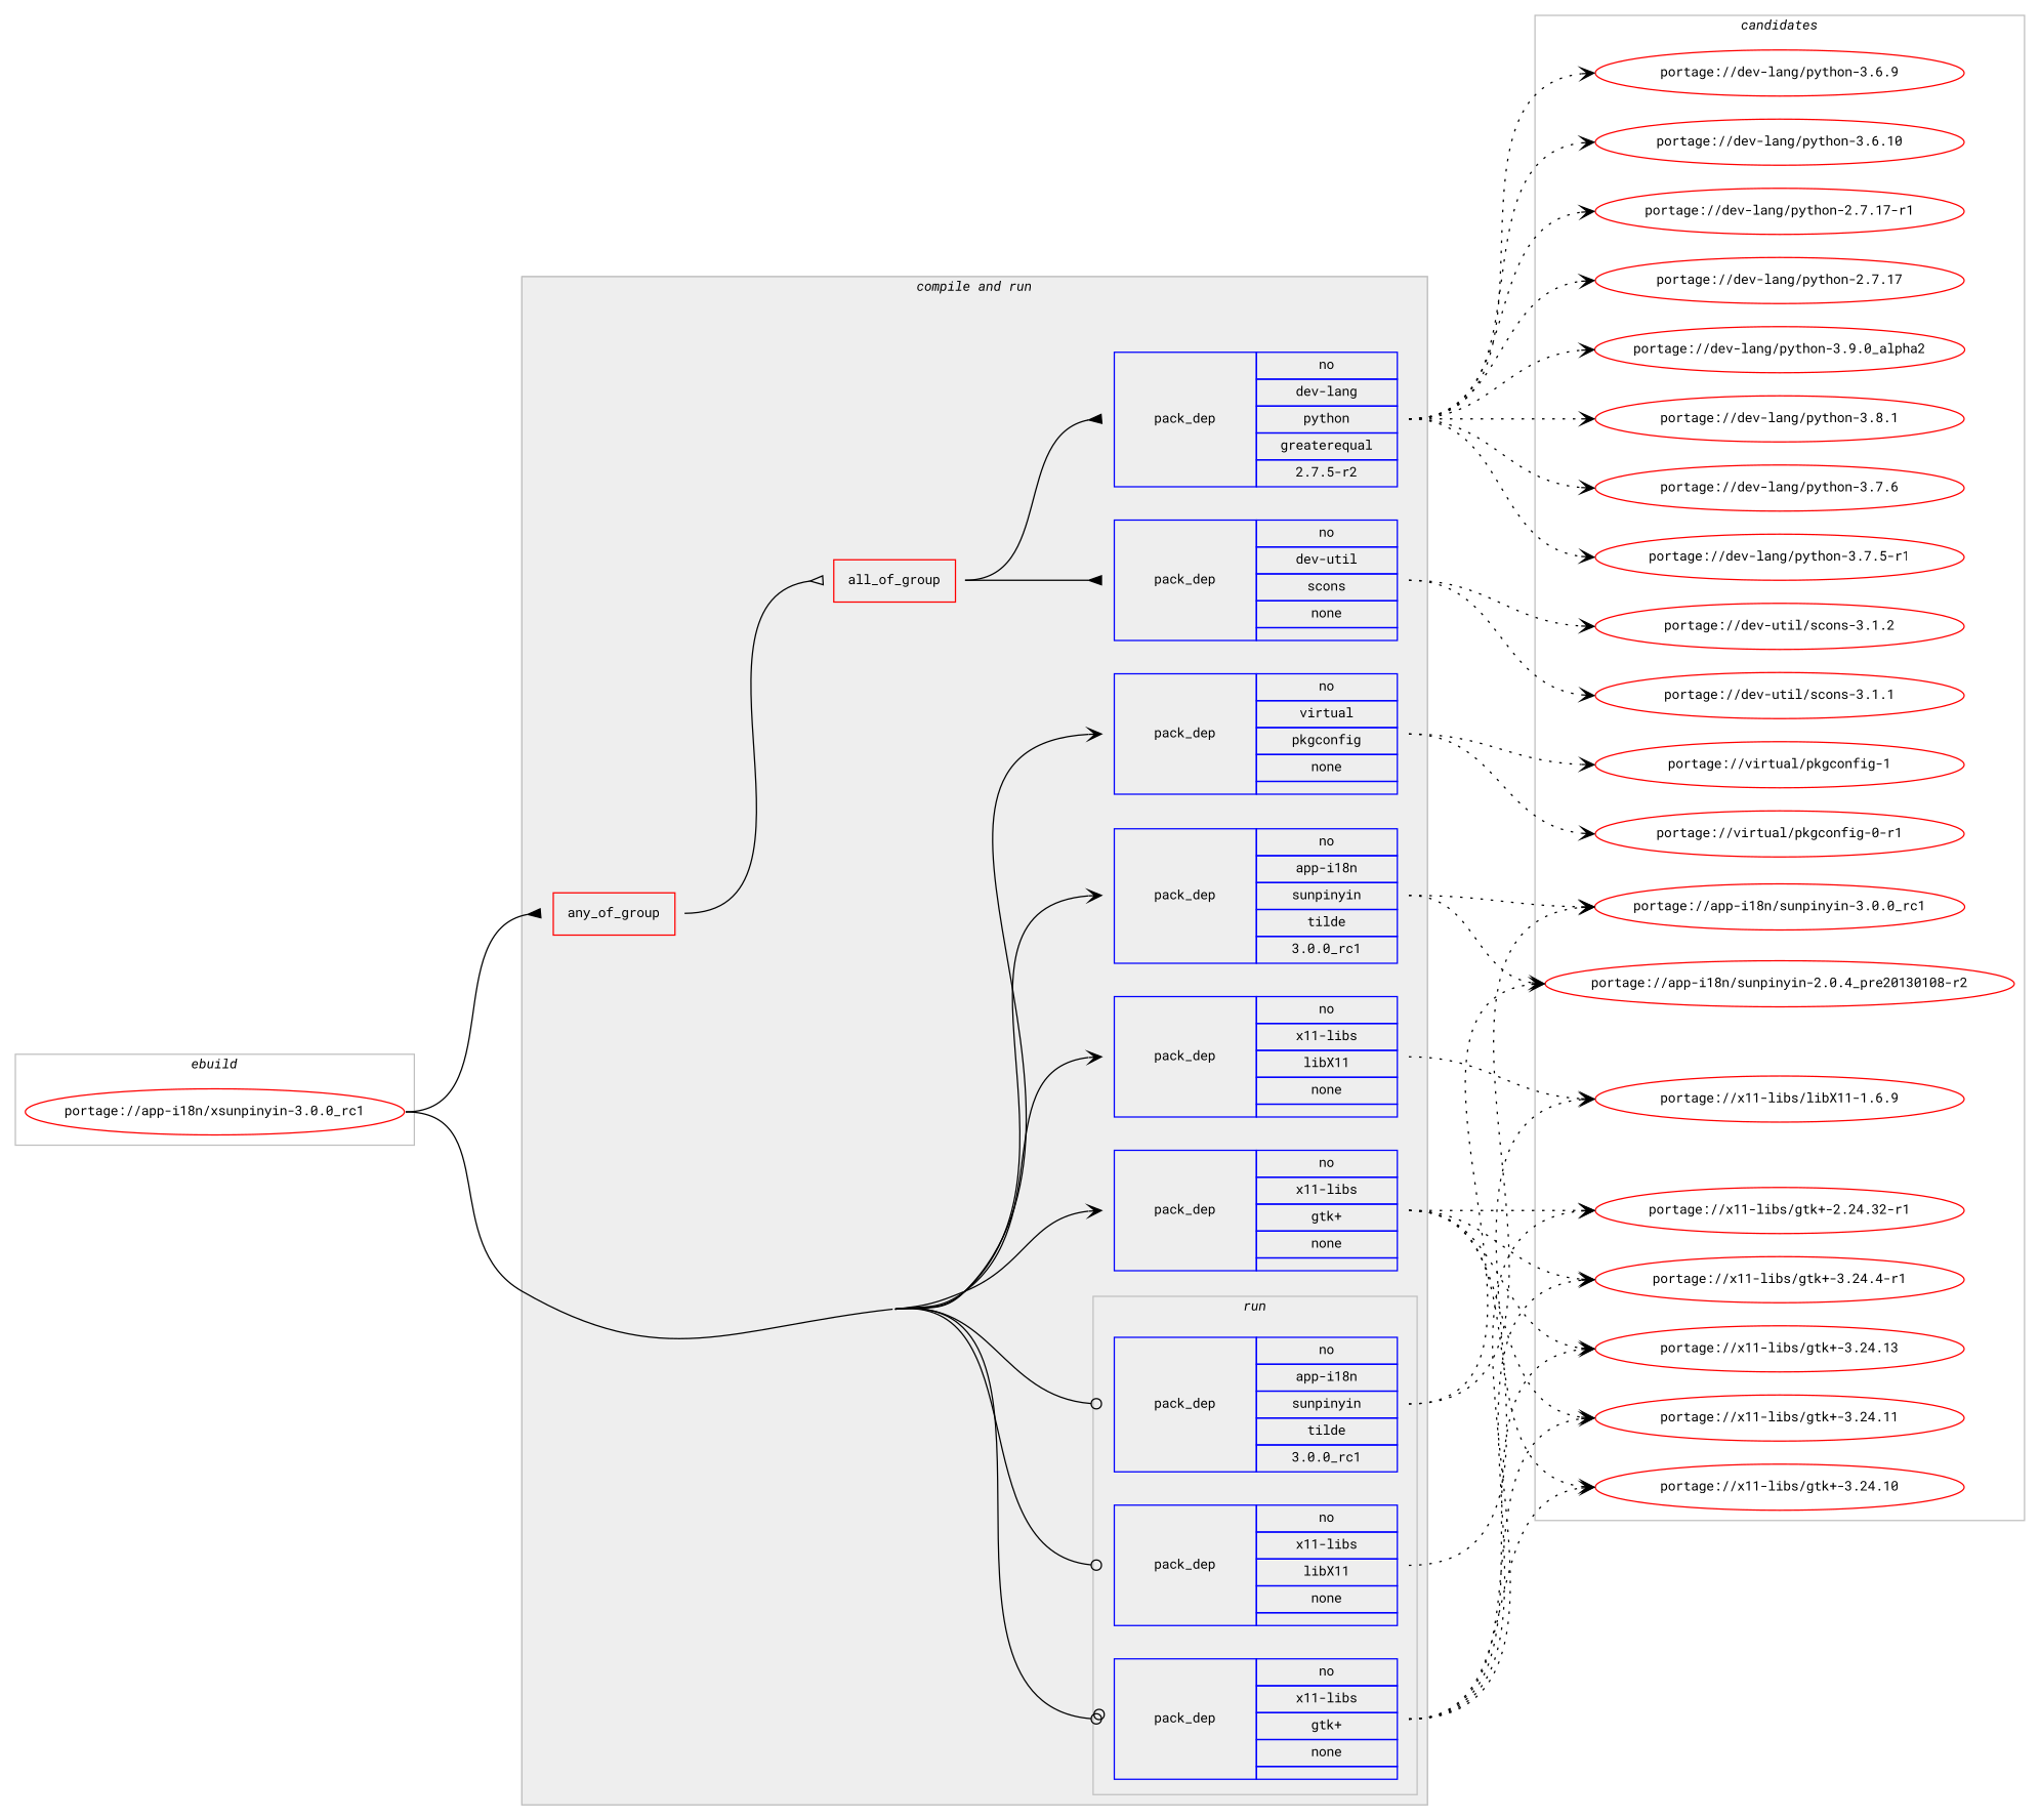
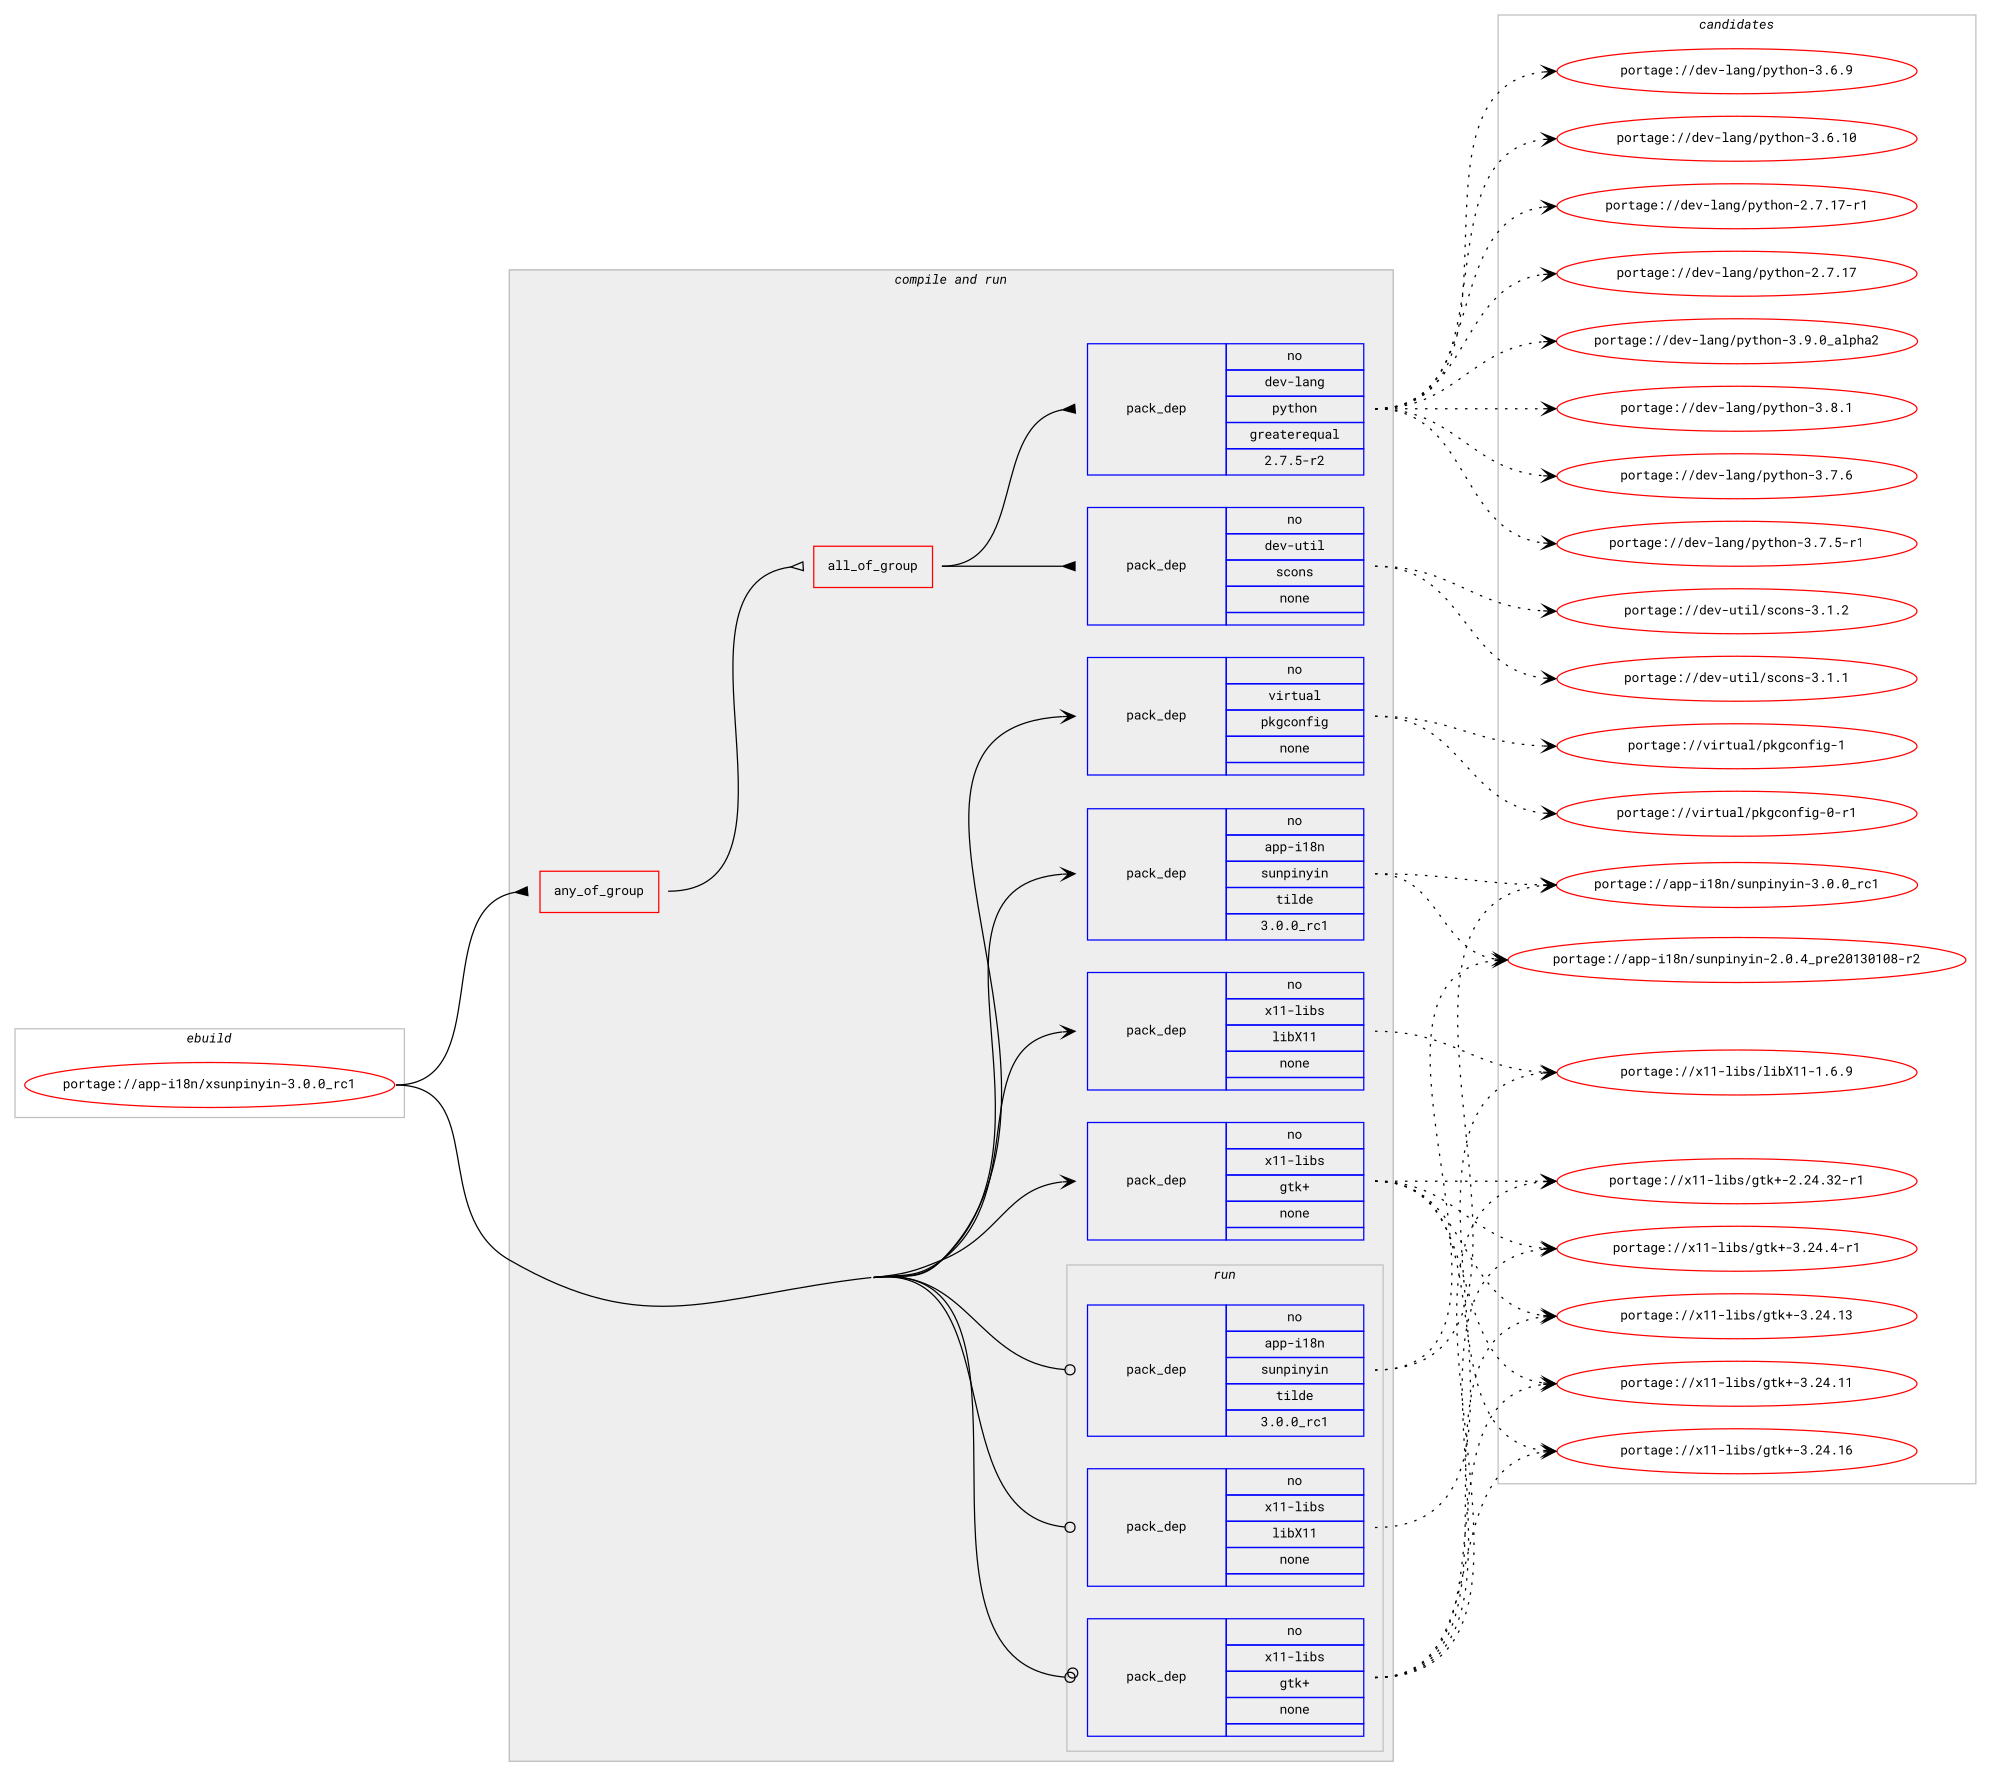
  digraph {
    compound=true
    concentrate=true
    fontname="Roboto Mono"
    fontsize=10
    newrank=true
    rankdir=LR
    ranksep=1.5
    node [color=red fontname="Roboto Mono" fontsize=10]
    edge [arrowhead=vee fontname="Roboto Mono" headport=w style=dotted tailport=e weight=100]
    n1 [label="portage://app-i18n/xsunpinyin-3.0.0_rc1" width=4]
    n2 [color=blue label=<<TABLE BORDER="0" CELLBORDER="1" CELLSPACING="0" CELLPADDING="4" WIDTH="220"><TR><TD ROWSPAN="6" CELLPADDING="30">pack_dep</TD></TR><TR><TD WIDTH="110">no</TD></TR><TR><TD>dev-lang</TD></TR><TR><TD>python</TD></TR><TR><TD>greaterequal</TD></TR><TR><TD>2.7.5-r2</TD></TR></TABLE>> shape=none]
    n3 [color=blue label=<<TABLE BORDER="0" CELLBORDER="1" CELLSPACING="0" CELLPADDING="4" WIDTH="220"><TR><TD ROWSPAN="6" CELLPADDING="30">pack_dep</TD></TR><TR><TD WIDTH="110">no</TD></TR><TR><TD>dev-util</TD></TR><TR><TD>scons</TD></TR><TR><TD>none</TD></TR><TR><TD></TD></TR></TABLE>> shape=none]
    n4 [label=<<TABLE BORDER="0" CELLBORDER="1" CELLSPACING="0" CELLPADDING="4"><TR><TD CELLPADDING="10">all_of_group</TD></TR></TABLE>> shape=none]
    n5 [label=<<TABLE BORDER="0" CELLBORDER="1" CELLSPACING="0" CELLPADDING="4"><TR><TD CELLPADDING="10">any_of_group</TD></TR></TABLE>> shape=none]
    n6 [color=blue label=<<TABLE BORDER="0" CELLBORDER="1" CELLSPACING="0" CELLPADDING="4" WIDTH="220"><TR><TD ROWSPAN="6" CELLPADDING="30">pack_dep</TD></TR><TR><TD WIDTH="110">no</TD></TR><TR><TD>app-i18n</TD></TR><TR><TD>sunpinyin</TD></TR><TR><TD>tilde</TD></TR><TR><TD>3.0.0_rc1</TD></TR></TABLE>> shape=none]
    n7 [color=blue label=<<TABLE BORDER="0" CELLBORDER="1" CELLSPACING="0" CELLPADDING="4" WIDTH="220"><TR><TD ROWSPAN="6" CELLPADDING="30">pack_dep</TD></TR><TR><TD WIDTH="110">no</TD></TR><TR><TD>virtual</TD></TR><TR><TD>pkgconfig</TD></TR><TR><TD>none</TD></TR><TR><TD></TD></TR></TABLE>> shape=none]
    n8 [color=blue label=<<TABLE BORDER="0" CELLBORDER="1" CELLSPACING="0" CELLPADDING="4" WIDTH="220"><TR><TD ROWSPAN="6" CELLPADDING="30">pack_dep</TD></TR><TR><TD WIDTH="110">no</TD></TR><TR><TD>x11-libs</TD></TR><TR><TD>gtk+</TD></TR><TR><TD>none</TD></TR><TR><TD></TD></TR></TABLE>> shape=none]
    n9 [color=blue label=<<TABLE BORDER="0" CELLBORDER="1" CELLSPACING="0" CELLPADDING="4" WIDTH="220"><TR><TD ROWSPAN="6" CELLPADDING="30">pack_dep</TD></TR><TR><TD WIDTH="110">no</TD></TR><TR><TD>x11-libs</TD></TR><TR><TD>libX11</TD></TR><TR><TD>none</TD></TR><TR><TD></TD></TR></TABLE>> shape=none]
    n10 [color=blue label=<<TABLE BORDER="0" CELLBORDER="1" CELLSPACING="0" CELLPADDING="4" WIDTH="220"><TR><TD ROWSPAN="6" CELLPADDING="30">pack_dep</TD></TR><TR><TD WIDTH="110">no</TD></TR><TR><TD>app-i18n</TD></TR><TR><TD>sunpinyin</TD></TR><TR><TD>tilde</TD></TR><TR><TD>3.0.0_rc1</TD></TR></TABLE>> shape=none]
    n11 [color=blue label=<<TABLE BORDER="0" CELLBORDER="1" CELLSPACING="0" CELLPADDING="4" WIDTH="220"><TR><TD ROWSPAN="6" CELLPADDING="30">pack_dep</TD></TR><TR><TD WIDTH="110">no</TD></TR><TR><TD>x11-libs</TD></TR><TR><TD>gtk+</TD></TR><TR><TD>none</TD></TR><TR><TD></TD></TR></TABLE>> shape=none]
    n12 [color=blue label=<<TABLE BORDER="0" CELLBORDER="1" CELLSPACING="0" CELLPADDING="4" WIDTH="220"><TR><TD ROWSPAN="6" CELLPADDING="30">pack_dep</TD></TR><TR><TD WIDTH="110">no</TD></TR><TR><TD>x11-libs</TD></TR><TR><TD>libX11</TD></TR><TR><TD>none</TD></TR><TR><TD></TD></TR></TABLE>> shape=none]
    n13 [label="portage://dev-lang/python-3.9.0_alpha2" width=4]
    n14 [label="portage://dev-lang/python-3.8.1" width=4]
    n15 [label="portage://dev-lang/python-3.7.6" width=4]
    n16 [label="portage://dev-lang/python-3.7.5-r1" width=4]
    n17 [label="portage://dev-lang/python-3.6.9" width=4]
    n18 [label="portage://dev-lang/python-3.6.10" width=4]
    n19 [label="portage://dev-lang/python-2.7.17-r1" width=4]
    n20 [label="portage://dev-lang/python-2.7.17" width=4]
    n21 [label="portage://dev-util/scons-3.1.2" width=4]
    n22 [label="portage://dev-util/scons-3.1.1" width=4]
    n23 [label="portage://app-i18n/sunpinyin-3.0.0_rc1" width=4]
    n24 [label="portage://app-i18n/sunpinyin-2.0.4_pre20130108-r2" width=4]
    n25 [label="portage://virtual/pkgconfig-1" width=4]
    n26 [label="portage://virtual/pkgconfig-0-r1" width=4]
    n27 [label="portage://x11-libs/gtk+-3.24.4-r1" width=4]
    n28 [label="portage://x11-libs/gtk+-3.24.13" width=4]
    n29 [label="portage://x11-libs/gtk+-3.24.11" width=4]
-   n30 [label="portage://x11-libs/gtk+-3.24.10" width=4]
+   n30 [label="portage://x11-libs/gtk+-3.24.16" width=4]
    n31 [label="portage://x11-libs/gtk+-2.24.32-r1" width=4]
    n32 [label="portage://x11-libs/libX11-1.6.9" width=4]
    subgraph cluster_1 {
      color=gray
      label=<<i>ebuild</i>>
      n1
    }
    subgraph cluster_2 {
      color=gray
      label=<<i>dependencies</i>>
      subgraph cluster_3 {
        color=gray
        fillcolor="#eeeeee"
        label=<<i>compile</i>>
        style=filled
        subgraph sub_4 {
          color=gray
          fillcolor="#eeeeee"
          label=<<i>compile</i>>
          style=filled
          n5
          subgraph sub_5 {
            color=gray
            fillcolor="#eeeeee"
            label=<<i>compile</i>>
            style=filled
            n4
            subgraph sub_6 {
              color=gray
              fillcolor="#eeeeee"
              label=<<i>compile</i>>
              style=filled
              n2
            }
            subgraph sub_7 {
              color=gray
              fillcolor="#eeeeee"
              label=<<i>compile</i>>
              style=filled
              n3
            }
          }
        }
        subgraph sub_8 {
          color=gray
          fillcolor="#eeeeee"
          label=<<i>compile</i>>
          style=filled
          n6
        }
        subgraph sub_9 {
          color=gray
          fillcolor="#eeeeee"
          label=<<i>compile</i>>
          style=filled
          n7
        }
        subgraph sub_10 {
          color=gray
          fillcolor="#eeeeee"
          label=<<i>compile</i>>
          style=filled
          n8
        }
        subgraph sub_11 {
          color=gray
          fillcolor="#eeeeee"
          label=<<i>compile</i>>
          style=filled
          n9
        }
      }
      subgraph cluster_12 {
        color=gray
        fillcolor="#eeeeee"
        label=<<i>compile and run</i>>
        style=filled
      }
      subgraph cluster_13 {
        color=gray
        fillcolor="#eeeeee"
        label=<<i>run</i>>
        style=filled
        subgraph sub_14 {
          color=gray
          fillcolor="#eeeeee"
          label=<<i>run</i>>
          style=filled
          n10
        }
        subgraph sub_15 {
          color=gray
          fillcolor="#eeeeee"
          label=<<i>run</i>>
          style=filled
          n11
        }
        subgraph sub_16 {
          color=gray
          fillcolor="#eeeeee"
          label=<<i>run</i>>
          style=filled
          n12
        }
      }
    }
    subgraph cluster_17 {
      color=gray
      label=<<i>candidates</i>>
      rank=same
      subgraph sub_18 {
        color=black
        label=<<i>candidates</i>>
        nodesep=1
        rank=same
        n13
        n14
        n15
        n16
        n17
        n18
        n19
        n20
      }
      subgraph sub_19 {
        color=black
        label=<<i>candidates</i>>
        nodesep=1
        rank=same
        n21
        n22
      }
      subgraph sub_20 {
        color=black
        label=<<i>candidates</i>>
        nodesep=1
        rank=same
        n23
        n24
      }
      subgraph sub_21 {
        color=black
        label=<<i>candidates</i>>
        nodesep=1
        rank=same
        n25
        n26
      }
      subgraph sub_22 {
        color=black
        label=<<i>candidates</i>>
        nodesep=1
        rank=same
        n27
        n28
        n29
        n30
        n31
      }
      subgraph sub_23 {
        color=black
        label=<<i>candidates</i>>
        nodesep=1
        rank=same
        n32
      }
      subgraph sub_24 {
        color=black
        label=<<i>candidates</i>>
        nodesep=1
        rank=same
        n23
        n24
      }
      subgraph sub_25 {
        color=black
        label=<<i>candidates</i>>
        nodesep=1
        rank=same
        n27
        n28
        n29
        n30
        n31
      }
      subgraph sub_26 {
        color=black
        label=<<i>candidates</i>>
        nodesep=1
        rank=same
        n32
      }
    }
    n1 -> n5 [arrowhead=inv style=solid weight=20]
    n1 -> n6 [style=solid weight=20]
    n1 -> n7 [style=solid weight=20]
    n1 -> n8 [style=solid weight=20]
    n1 -> n9 [style=solid weight=20]
    n1 -> n10 [arrowhead=odot style=solid weight=20]
    n1 -> n11 [arrowhead=odot style=solid weight=20]
    n1 -> n12 [arrowhead=odot style=solid weight=20]
    n2 -> n13
    n2 -> n14
    n2 -> n15
    n2 -> n16
    n2 -> n17
    n2 -> n18
    n2 -> n19
    n2 -> n20
    n3 -> n21
    n3 -> n22
    n4 -> n2 [arrowhead=inv style=solid weight=20]
    n4 -> n3 [arrowhead=inv style=solid weight=20]
    n5 -> n4 [arrowhead=oinv style=solid weight=20]
    n6 -> n23
    n6 -> n24
    n7 -> n25
    n7 -> n26
    n8 -> n27
    n8 -> n28
    n8 -> n29
    n8 -> n30
    n8 -> n31
    n9 -> n32
    n10 -> n23
    n10 -> n24
    n11 -> n27
    n11 -> n28
    n11 -> n29
    n11 -> n30
    n11 -> n31
    n12 -> n32
  }
